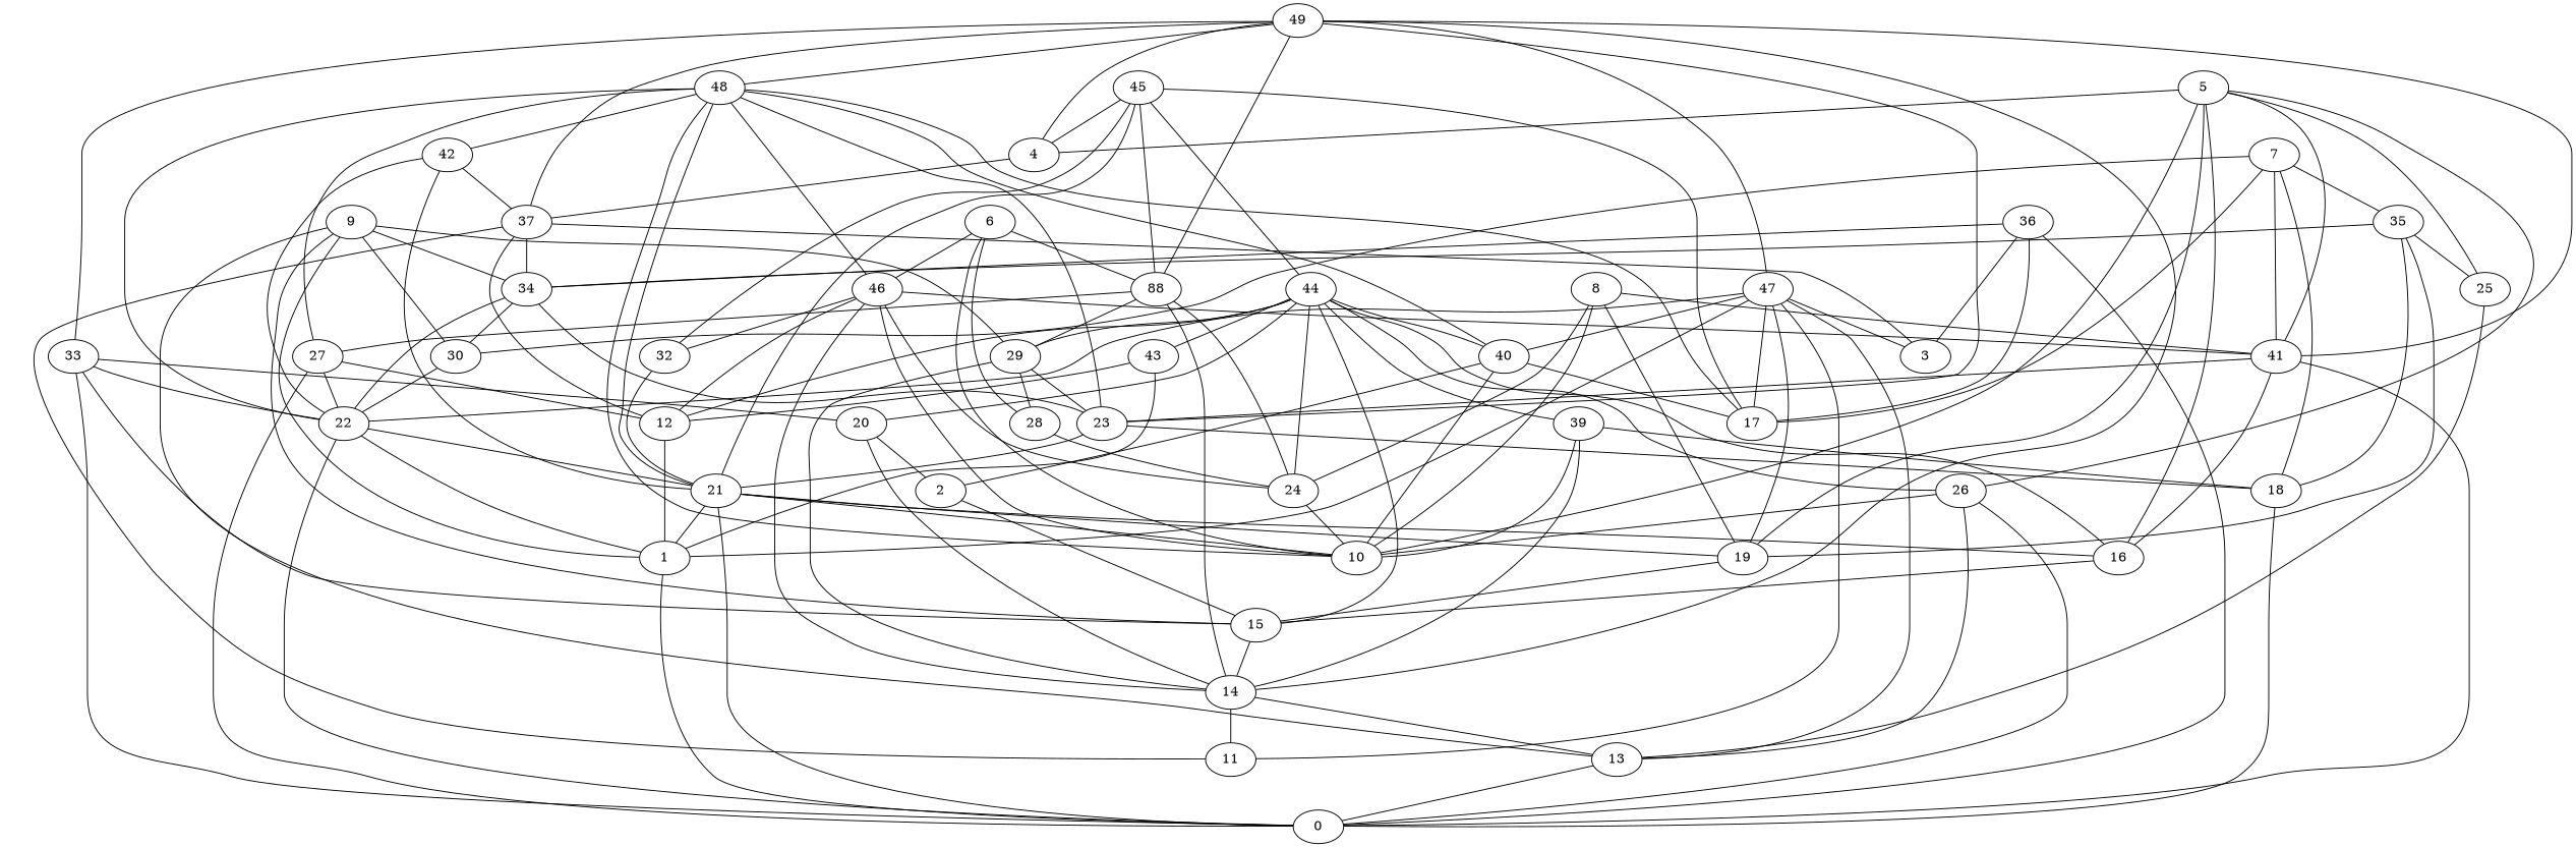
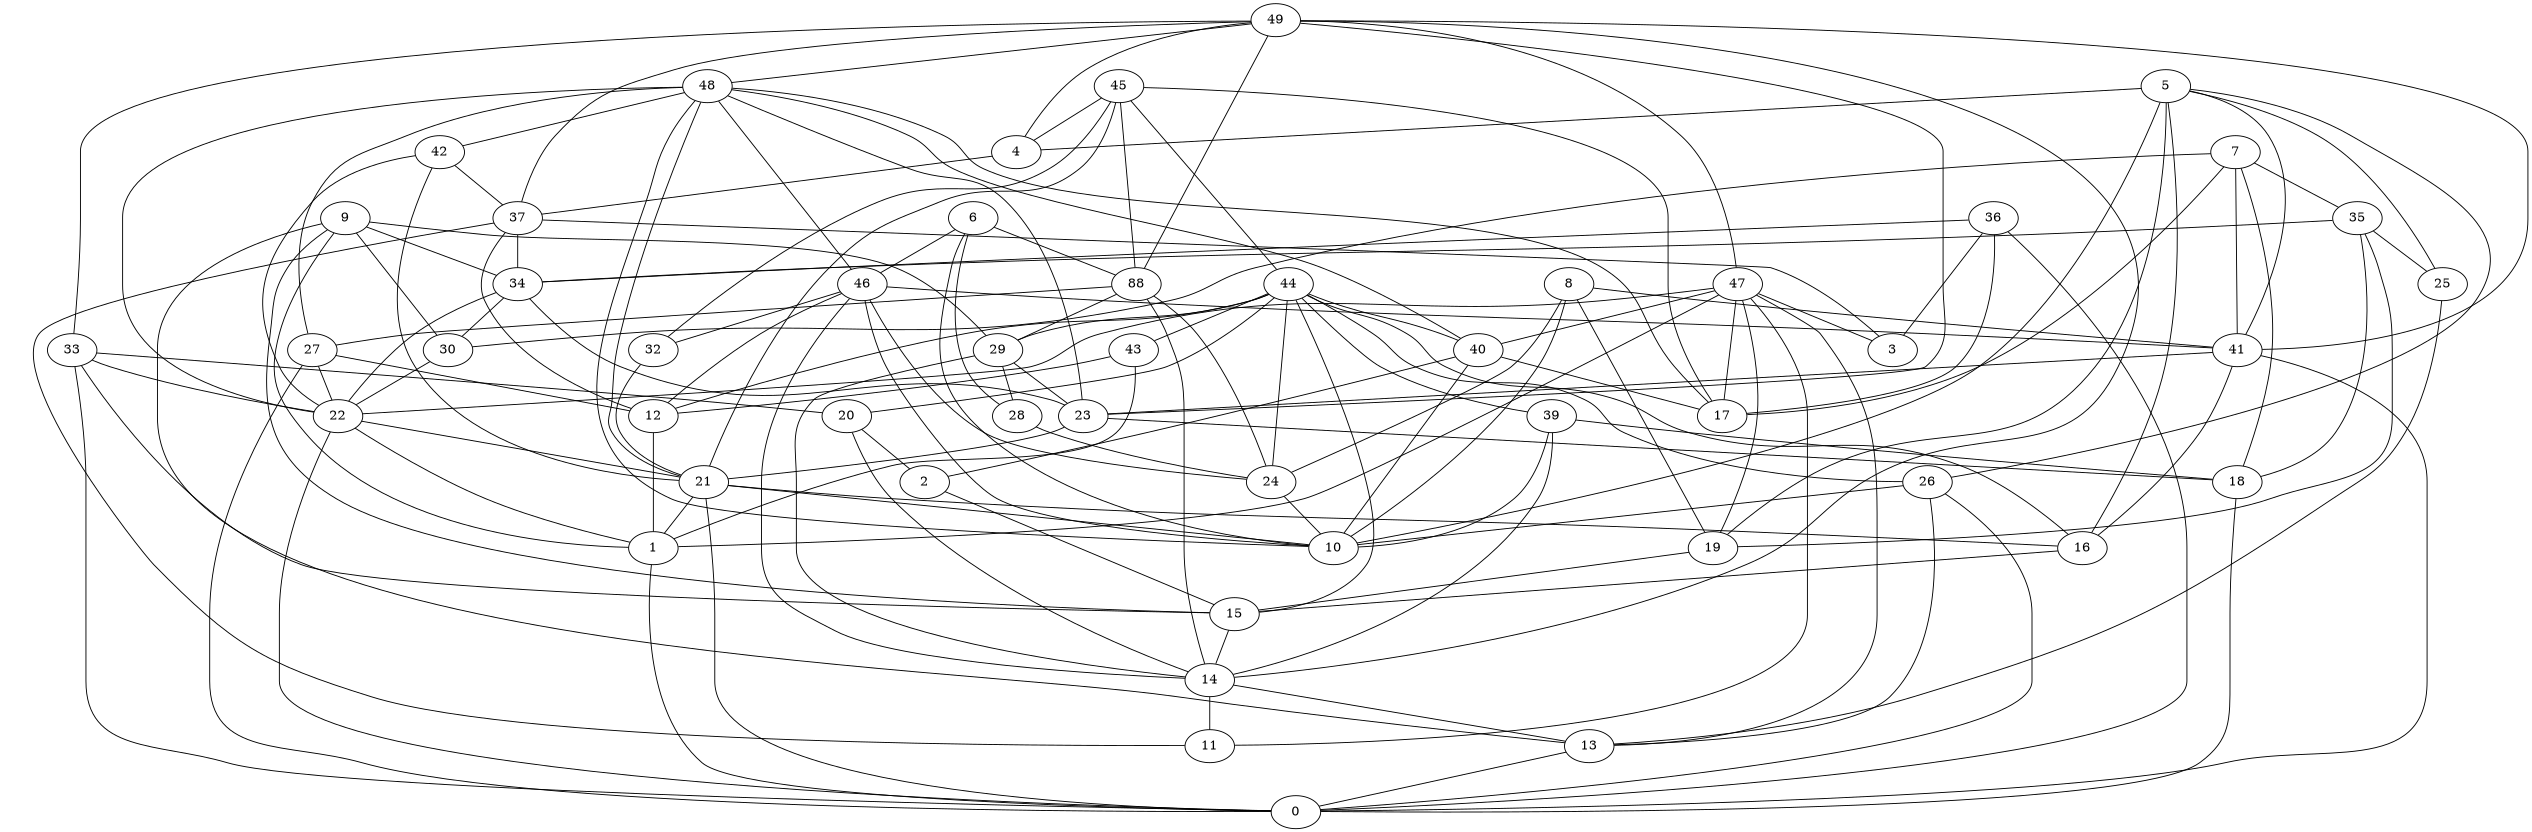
  digraph {
    edge [color=black dir=none]
    43
    1
    12
    0
    22
    21
    26
    10
    13
    37
    34
    3
    11
    23
    30
    40
    2
    17
    15
    5
    4
    25
    16
    19
    41
    7
    18
    35
    27
    29
    28
    14
    24
    20
    44
    39
    49
    33
    48
    47
    n41 [label=88]
    42
    46
    8
    36
    9
    32
    6
    45
    subgraph sub_1 {
      43
      1
      12
      0
      22
      21
      26
      10
      13
      37
      34
      3
      11
      23
      30
      40
      2
      17
      15
      5
      4
      25
      16
      19
      41
      7
      18
      35
      27
      29
      28
      14
      24
      20
      44
      39
      49
      33
      48
      47
      n41
      42
      46
      8
      36
      9
      32
      6
      45
    }
    43 -> 1
    43 -> 12
    1 -> 0
    12 -> 1
    22 -> 1
    22 -> 0
    22 -> 21
    21 -> 1
    21 -> 0
    21 -> 10
    21 -> 16
-   21 -> 19
    26 -> 0
    26 -> 10
    26 -> 13
    13 -> 0
    37 -> 12
    37 -> 34
    37 -> 3
    37 -> 11
    34 -> 22
    34 -> 23
    34 -> 30
    23 -> 21
    23 -> 18
    30 -> 22
    40 -> 10
    40 -> 2
    40 -> 17
    2 -> 15
    15 -> 14
    5 -> 26
    5 -> 10
    5 -> 4
    5 -> 25
    5 -> 16
    5 -> 19
    5 -> 41
    4 -> 37
    25 -> 13
    16 -> 15
    19 -> 15
    41 -> 0
    41 -> 23
    41 -> 16
    7 -> 30
    7 -> 17
    7 -> 41
    7 -> 18
    7 -> 35
    18 -> 0
    35 -> 34
    35 -> 25
    35 -> 19
    35 -> 18
    27 -> 12
    27 -> 0
    27 -> 22
    29 -> 23
    29 -> 28
    29 -> 14
    28 -> 24
    14 -> 13
    14 -> 11
    24 -> 10
    20 -> 2
    20 -> 14
    44 -> 43
    44 -> 12
    44 -> 26
    44 -> 40
    44 -> 15
    44 -> 16
    44 -> 29
    44 -> 24
    44 -> 20
    44 -> 39
    39 -> 10
    39 -> 18
    39 -> 14
    49 -> 37
    49 -> 23
    49 -> 4
    49 -> 41
    49 -> 14
    49 -> 33
    49 -> 48
    49 -> 47
    49 -> n41
    33 -> 0
    33 -> 22
    33 -> 15
    33 -> 20
    48 -> 22
    48 -> 21
    48 -> 10
    48 -> 23
    48 -> 40
    48 -> 17
    48 -> 27
    48 -> 42
    48 -> 46
    47 -> 1
    47 -> 22
    47 -> 13
    47 -> 3
    47 -> 11
    47 -> 40
    47 -> 17
    47 -> 19
    n41 -> 27
    n41 -> 29
    n41 -> 14
    n41 -> 24
    42 -> 22
    42 -> 21
    42 -> 37
    46 -> 12
    46 -> 10
    46 -> 41
    46 -> 14
    46 -> 24
    46 -> 32
    8 -> 10
    8 -> 19
    8 -> 41
    8 -> 24
    36 -> 0
    36 -> 34
    36 -> 3
    36 -> 17
    9 -> 1
    9 -> 13
    9 -> 34
    9 -> 30
    9 -> 15
    9 -> 29
    32 -> 21
    6 -> 10
    6 -> 28
    6 -> n41
    6 -> 46
    45 -> 21
    45 -> 17
    45 -> 4
    45 -> 44
    45 -> n41
    45 -> 32
  }
